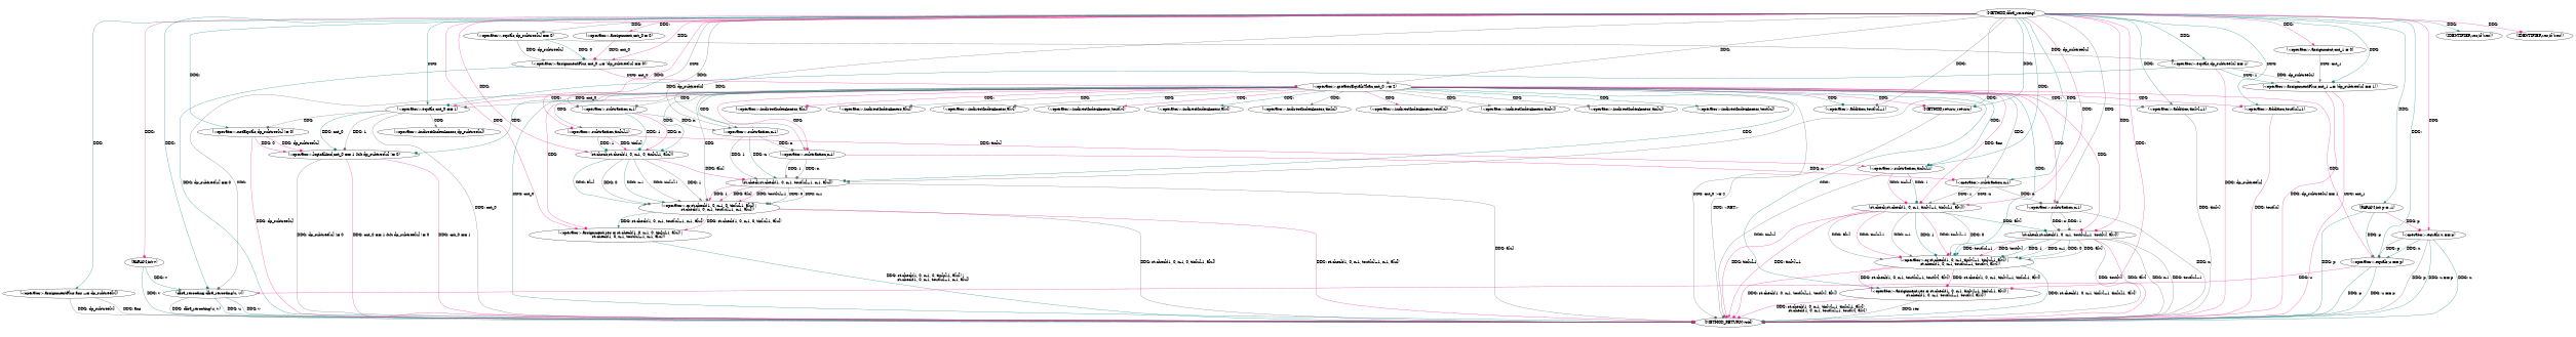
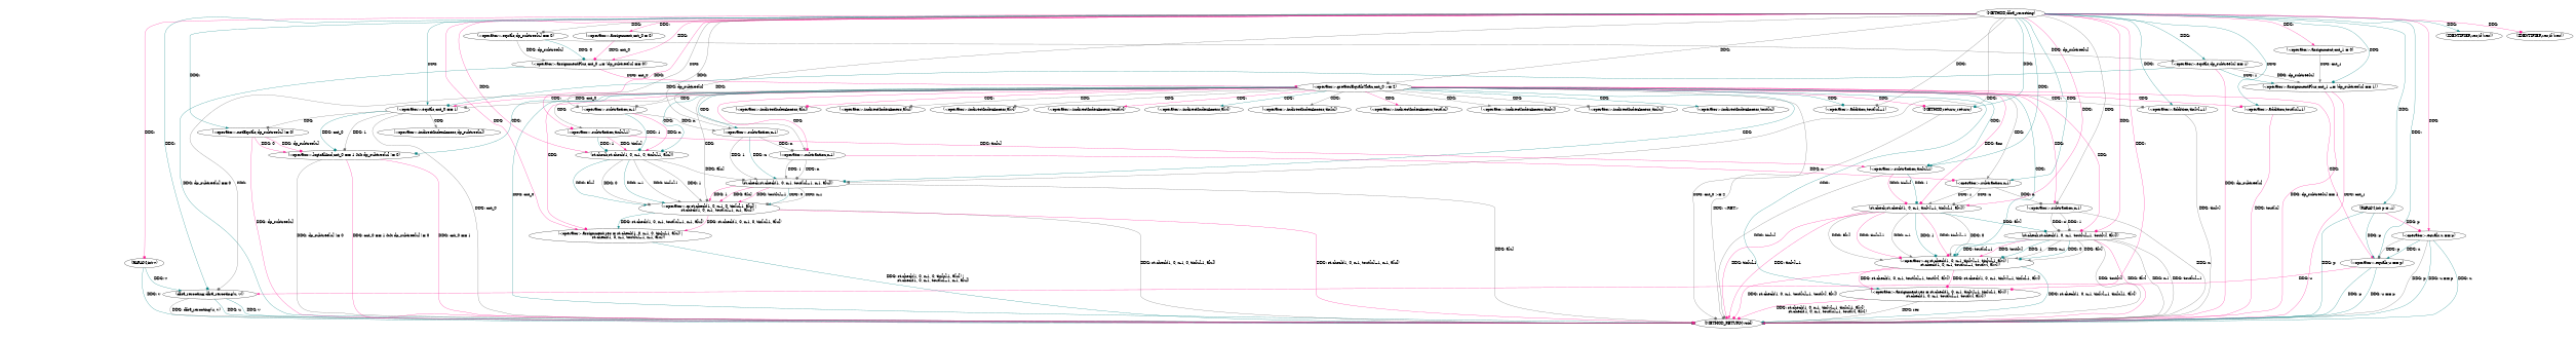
  digraph {
    edge [arrowhead=normal color=gray40]
    n1 [label="(METHOD,dfs3_rerooting)"]
    n2 [label="(PARAM,int v)"]
    n3 [label="(PARAM,int p = -1)"]
-   n4 [label="(<operator>.assignmentPlus,ans += dp_subtree[v])"]
    n5 [label="(<operator>.assignment,cnt_0 = 0)"]
    n6 [label="(<operator>.assignment,cnt_1 = 0)"]
    n7 [label="(<operator>.assignmentPlus,cnt_0 += (dp_subtree[u] == 0))"]
    n8 [label="(<operator>.assignmentPlus,cnt_1 += (dp_subtree[u] == 1))"]
    n9 [label="(<operator>.greaterEqualsThan,cnt_0 >= 2)"]
    n10 [label="(METHOD,return;,return;)"]
    n11 [label="(<operator>.assignment,res = st.check(1, 0, n-1, 0, tin[u]-1, a[u]) |\n              st.check(1, 0, n-1, tout[u]+1, n-1, a[u]))"]
    n12 [label="(<operator>.assignment,res = st.check(1, 0, n-1, tin[v]+1, tin[u]-1, a[v]) |\n          st.check(1, 0, n-1, tout[u]+1, tout[v], a[v]))"]
    n13 [label="(dfs3_rerooting,dfs3_rerooting(u, v))"]
    n14 [label="(<operator>.equals,u == p)"]
    n15 [label="(<operator>.equals,u == p)"]
    n16 [label="(IDENTIFIER,res,if (res))"]
    n17 [label="(IDENTIFIER,res,if (res))"]
    n18 [label="(<operator>.equals,dp_subtree[u] == 0)"]
    n19 [label="(<operator>.equals,dp_subtree[u] == 1)"]
    n20 [label="(<operator>.equals,cnt_0 == 1)"]
    n21 [label="(<operator>.notEquals,dp_subtree[u] != 0)"]
    n22 [label="(st.check,st.check(1, 0, n-1, 0, tin[u]-1, a[u]))"]
    n23 [label="(st.check,st.check(1, 0, n-1, tout[u]+1, n-1, a[u]))"]
    n24 [label="(st.check,st.check(1, 0, n-1, tin[v]+1, tin[u]-1, a[v]))"]
    n25 [label="(st.check,st.check(1, 0, n-1, tout[u]+1, tout[v], a[v]))"]
    n26 [label="(<operator>.subtraction,n-1)"]
    n27 [label="(<operator>.subtraction,tin[u]-1)"]
    n28 [label="(<operator>.subtraction,n-1)"]
    n29 [label="(<operator>.addition,tout[u]+1)"]
    n30 [label="(<operator>.subtraction,n-1)"]
    n31 [label="(<operator>.subtraction,n-1)"]
    n32 [label="(<operator>.addition,tin[v]+1)"]
    n33 [label="(<operator>.subtraction,tin[u]-1)"]
    n34 [label="(<operator>.subtraction,n-1)"]
    n35 [label="(<operator>.addition,tout[u]+1)"]
    n36 [label="(METHOD_RETURN,void)"]
    n37 [label="(<operator>.logicalAnd,cnt_0 == 1 && dp_subtree[u] != 0)"]
    n38 [label="(<operator>.or,st.check(1, 0, n-1, 0, tin[u]-1, a[u]) |\n              st.check(1, 0, n-1, tout[u]+1, n-1, a[u]))"]
    n39 [label="(<operator>.or,st.check(1, 0, n-1, tin[v]+1, tin[u]-1, a[v]) |\n          st.check(1, 0, n-1, tout[u]+1, tout[v], a[v]))"]
    n40 [label="(<operator>.indirectIndexAccess,a[u])"]
    n41 [label="(<operator>.indirectIndexAccess,a[u])"]
    n42 [label="(<operator>.indirectIndexAccess,a[v])"]
    n43 [label="(<operator>.indirectIndexAccess,tout[v])"]
    n44 [label="(<operator>.indirectIndexAccess,a[v])"]
    n45 [label="(<operator>.indirectIndexAccess,tin[u])"]
    n46 [label="(<operator>.indirectIndexAccess,tout[u])"]
    n47 [label="(<operator>.indirectIndexAccess,tin[v])"]
    n48 [label="(<operator>.indirectIndexAccess,tin[u])"]
    n49 [label="(<operator>.indirectIndexAccess,tout[u])"]
    n50 [label="(<operator>.indirectIndexAccess,dp_subtree[u])"]
    n1 -> n2 [arrowhead=box color=deeppink label="DDG: "]
    n1 -> n3 [color=teal label="DDG: "]
-   n1 -> n4 [color=teal label="DDG: "]
    n1 -> n5 [color=deeppink label="DDG: "]
    n1 -> n6 [color=deeppink label="DDG: "]
    n1 -> n7 [color=deeppink label="DDG: "]
    n1 -> n8 [arrowhead=box color=teal label="DDG: "]
    n1 -> n9 [arrowhead=box label="DDG: "]
    n1 -> n10 [arrowhead=box color=teal label="DDG: "]
    n1 -> n11 [color=deeppink label="DDG: "]
    n1 -> n12 [arrowhead=box color=deeppink label="DDG: "]
    n1 -> n13 [arrowhead=box color=teal label="DDG: "]
    n1 -> n14 [color=deeppink label="DDG: "]
    n1 -> n15 [color=teal label="DDG: "]
    n1 -> n16 [color=teal label="DDG: "]
    n1 -> n17 [arrowhead=box color=deeppink label="DDG: "]
    n1 -> n18 [arrowhead=box label="DDG: "]
    n1 -> n19 [color=teal label="DDG: "]
    n1 -> n20 [color=teal label="DDG: "]
    n1 -> n21 [color=teal label="DDG: "]
    n1 -> n22 [color=deeppink label="DDG: "]
    n1 -> n23 [arrowhead=box label="DDG: "]
    n1 -> n24 [color=deeppink label="DDG: "]
    n1 -> n25 [arrowhead=box color=deeppink label="DDG: "]
    n1 -> n26 [arrowhead=box label="DDG: "]
    n1 -> n27 [arrowhead=box color=deeppink label="DDG: "]
    n1 -> n28 [label="DDG: "]
    n1 -> n29 [arrowhead=box label="DDG: "]
    n1 -> n30 [label="DDG: "]
    n1 -> n31 [color=teal label="DDG: "]
    n1 -> n32 [color=teal label="DDG: "]
    n1 -> n33 [color=teal label="DDG: "]
    n1 -> n34 [arrowhead=box label="DDG: "]
    n1 -> n35 [color=teal label="DDG: "]
    n2 -> n13 [color=teal label="DDG: v"]
    n2 -> n36 [color=teal label="DDG: v"]
    n3 -> n14 [arrowhead=box color=deeppink label="DDG: p"]
    n3 -> n15 [color=teal label="DDG: p"]
    n3 -> n36 [arrowhead=box color=teal label="DDG: p"]
-   n4 -> n36 [label="DDG: dp_subtree[v]"]
-   n4 -> n36 [label="DDG: ans"]
    n5 -> n7 [arrowhead=box color=deeppink label="DDG: cnt_0"]
    n6 -> n8 [label="DDG: cnt_1"]
    n7 -> n9 [arrowhead=box color=deeppink label="DDG: cnt_0"]
    n7 -> n36 [color=teal label="DDG: dp_subtree[u] == 0"]
    n8 -> n36 [arrowhead=box color=deeppink label="DDG: cnt_1"]
    n8 -> n36 [color=deeppink label="DDG: dp_subtree[u] == 1"]
    n9 -> n10 [arrowhead=box color=deeppink label="CDG: "]
    n9 -> n11 [arrowhead=box color=deeppink label="CDG: "]
    n9 -> n12 [color=teal label="CDG: "]
    n9 -> n13 [arrowhead=box label="CDG: "]
    n9 -> n15 [color=deeppink label="CDG: "]
    n9 -> n20 [arrowhead=box label="DDG: cnt_0"]
    n9 -> n20 [color=deeppink label="CDG: "]
    n9 -> n22 [arrowhead=box color=teal label="CDG: "]
    n9 -> n23 [arrowhead=box color=teal label="CDG: "]
    n9 -> n24 [arrowhead=box color=deeppink label="DDG: ans"]
    n9 -> n25 [arrowhead=box color=deeppink label="CDG: "]
    n9 -> n26 [arrowhead=box label="CDG: "]
    n9 -> n27 [label="CDG: "]
    n9 -> n28 [color=teal label="CDG: "]
    n9 -> n29 [arrowhead=box color=teal label="CDG: "]
    n9 -> n30 [arrowhead=box color=deeppink label="CDG: "]
    n9 -> n31 [label="CDG: "]
    n9 -> n32 [arrowhead=box label="CDG: "]
    n9 -> n33 [arrowhead=box color=teal label="CDG: "]
    n9 -> n34 [color=deeppink label="CDG: "]
    n9 -> n35 [arrowhead=box color=deeppink label="CDG: "]
    n9 -> n36 [color=teal label="DDG: cnt_0"]
    n9 -> n36 [arrowhead=box label="DDG: cnt_0 >= 2"]
    n9 -> n37 [arrowhead=box color=teal label="CDG: "]
    n9 -> n38 [arrowhead=box label="CDG: "]
    n9 -> n39 [arrowhead=box color=teal label="CDG: "]
    n9 -> n40 [arrowhead=box color=deeppink label="CDG: "]
    n9 -> n41 [arrowhead=box label="CDG: "]
    n9 -> n42 [arrowhead=box label="CDG: "]
    n9 -> n43 [color=deeppink label="CDG: "]
    n9 -> n44 [color=teal label="CDG: "]
    n9 -> n45 [label="CDG: "]
    n9 -> n46 [color=deeppink label="CDG: "]
    n9 -> n47 [label="CDG: "]
    n9 -> n48 [arrowhead=box label="CDG: "]
    n9 -> n49 [color=teal label="CDG: "]
    n10 -> n36 [arrowhead=box label="DDG: <RET>"]
    n11 -> n36 [arrowhead=box color=teal label="DDG: st.check(1, 0, n-1, 0, tin[u]-1, a[u]) |\n              st.check(1, 0, n-1, tout[u]+1, n-1, a[u])"]
    n12 -> n36 [label="DDG: res"]
    n12 -> n36 [arrowhead=box color=deeppink label="DDG: st.check(1, 0, n-1, tin[v]+1, tin[u]-1, a[v]) |\n          st.check(1, 0, n-1, tout[u]+1, tout[v], a[v])"]
    n13 -> n36 [arrowhead=box color=teal label="DDG: u"]
    n13 -> n36 [color=teal label="DDG: v"]
    n13 -> n36 [label="DDG: dfs3_rerooting(u, v)"]
    n14 -> n15 [color=teal label="DDG: u"]
    n14 -> n15 [arrowhead=box label="DDG: p"]
    n14 -> n36 [arrowhead=box color=teal label="DDG: u"]
    n14 -> n36 [label="DDG: p"]
    n14 -> n36 [color=teal label="DDG: u == p"]
    n15 -> n13 [color=deeppink label="DDG: u"]
    n15 -> n36 [color=teal label="DDG: p"]
    n15 -> n36 [color=teal label="DDG: u == p"]
    n18 -> n7 [label="DDG: dp_subtree[u]"]
    n18 -> n7 [arrowhead=box color=teal label="DDG: 0"]
    n18 -> n19 [arrowhead=box label="DDG: dp_subtree[u]"]
    n19 -> n8 [label="DDG: dp_subtree[u]"]
    n19 -> n8 [color=teal label="DDG: 1"]
    n19 -> n20 [arrowhead=box color=teal label="DDG: dp_subtree[u]"]
    n19 -> n36 [color=deeppink label="DDG: dp_subtree[u]"]
    n20 -> n21 [arrowhead=box label="CDG: "]
    n20 -> n36 [arrowhead=box label="DDG: cnt_0"]
    n20 -> n37 [arrowhead=box color=teal label="DDG: cnt_0"]
    n20 -> n37 [arrowhead=box label="DDG: 1"]
    n20 -> n50 [label="CDG: "]
    n21 -> n36 [arrowhead=box color=deeppink label="DDG: dp_subtree[u]"]
    n21 -> n37 [arrowhead=box color=deeppink label="DDG: dp_subtree[u]"]
    n21 -> n37 [color=deeppink label="DDG: 0"]
-   n22 -> n23 [arrowhead=box color=deeppink label="DDG: a[u]"]
+   n22 -> n23 [arrowhead=box label="DDG: a[u]"]
    n22 -> n38 [color=teal label="DDG: a[u]"]
    n22 -> n38 [arrowhead=box label="DDG: 0"]
    n22 -> n38 [color=teal label="DDG: n-1"]
    n22 -> n38 [label="DDG: tin[u]-1"]
    n22 -> n38 [label="DDG: 1"]
    n23 -> n36 [label="DDG: a[u]"]
    n23 -> n38 [color=teal label="DDG: 0"]
    n23 -> n38 [arrowhead=box label="DDG: n-1"]
    n23 -> n38 [color=deeppink label="DDG: 1"]
    n23 -> n38 [color=deeppink label="DDG: a[u]"]
    n23 -> n38 [color=deeppink label="DDG: tout[u]+1"]
    n24 -> n25 [arrowhead=box color=teal label="DDG: a[v]"]
    n24 -> n36 [color=deeppink label="DDG: tin[v]+1"]
    n24 -> n36 [arrowhead=box color=deeppink label="DDG: tin[u]-1"]
    n24 -> n39 [label="DDG: 0"]
    n24 -> n39 [label="DDG: a[v]"]
    n24 -> n39 [arrowhead=box color=deeppink label="DDG: tin[u]-1"]
    n24 -> n39 [label="DDG: n-1"]
    n24 -> n39 [arrowhead=box color=teal label="DDG: 1"]
    n24 -> n39 [arrowhead=box color=deeppink label="DDG: tin[v]+1"]
    n25 -> n36 [label="DDG: n-1"]
    n25 -> n36 [arrowhead=box label="DDG: tout[u]+1"]
    n25 -> n36 [label="DDG: tout[v]"]
    n25 -> n36 [color=deeppink label="DDG: a[v]"]
    n25 -> n39 [color=teal label="DDG: tout[u]+1"]
    n25 -> n39 [color=deeppink label="DDG: tout[v]"]
    n25 -> n39 [arrowhead=box color=teal label="DDG: 1"]
    n25 -> n39 [label="DDG: n-1"]
    n25 -> n39 [arrowhead=box color=teal label="DDG: 0"]
    n25 -> n39 [label="DDG: a[v]"]
    n26 -> n22 [color=deeppink label="DDG: n"]
    n26 -> n22 [arrowhead=box color=teal label="DDG: 1"]
    n26 -> n28 [label="DDG: n"]
    n27 -> n22 [color=deeppink label="DDG: tin[u]"]
    n27 -> n22 [arrowhead=box color=teal label="DDG: 1"]
    n27 -> n33 [color=deeppink label="DDG: tin[u]"]
    n28 -> n23 [label="DDG: 1"]
    n28 -> n23 [color=teal label="DDG: n"]
    n28 -> n30 [arrowhead=box label="DDG: n"]
    n30 -> n23 [label="DDG: 1"]
    n30 -> n23 [arrowhead=box label="DDG: n"]
    n30 -> n31 [arrowhead=box color=deeppink label="DDG: n"]
    n31 -> n24 [label="DDG: 1"]
    n31 -> n24 [arrowhead=box label="DDG: n"]
    n31 -> n34 [arrowhead=box label="DDG: n"]
    n32 -> n36 [label="DDG: tin[v]"]
    n33 -> n24 [arrowhead=box color=deeppink label="DDG: tin[u]"]
    n33 -> n24 [arrowhead=box color=teal label="DDG: 1"]
    n33 -> n36 [label="DDG: tin[u]"]
    n34 -> n25 [arrowhead=box label="DDG: n"]
    n34 -> n25 [arrowhead=box label="DDG: 1"]
    n34 -> n36 [label="DDG: n"]
    n35 -> n36 [color=deeppink label="DDG: tout[u]"]
    n37 -> n36 [color=deeppink label="DDG: cnt_0 == 1"]
    n37 -> n36 [arrowhead=box label="DDG: dp_subtree[u] != 0"]
    n37 -> n36 [arrowhead=box color=deeppink label="DDG: cnt_0 == 1 && dp_subtree[u] != 0"]
    n38 -> n11 [color=teal label="DDG: st.check(1, 0, n-1, tout[u]+1, n-1, a[u])"]
    n38 -> n11 [color=deeppink label="DDG: st.check(1, 0, n-1, 0, tin[u]-1, a[u])"]
    n38 -> n36 [label="DDG: st.check(1, 0, n-1, 0, tin[u]-1, a[u])"]
    n38 -> n36 [color=deeppink label="DDG: st.check(1, 0, n-1, tout[u]+1, n-1, a[u])"]
    n39 -> n12 [color=deeppink label="DDG: st.check(1, 0, n-1, tout[u]+1, tout[v], a[v])"]
    n39 -> n12 [arrowhead=box color=deeppink label="DDG: st.check(1, 0, n-1, tin[v]+1, tin[u]-1, a[v])"]
    n39 -> n36 [color=teal label="DDG: st.check(1, 0, n-1, tin[v]+1, tin[u]-1, a[v])"]
    n39 -> n36 [arrowhead=box color=deeppink label="DDG: st.check(1, 0, n-1, tout[u]+1, tout[v], a[v])"]
  }
